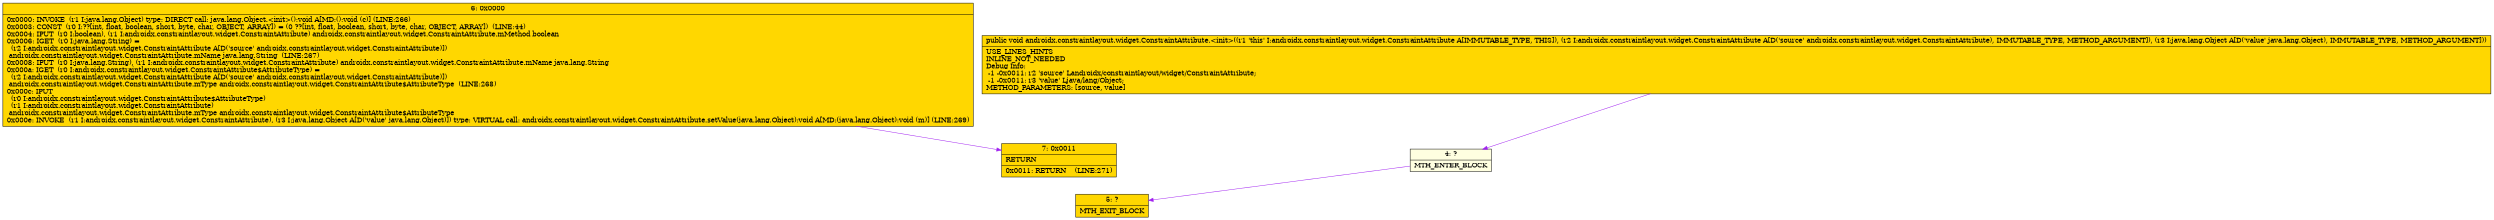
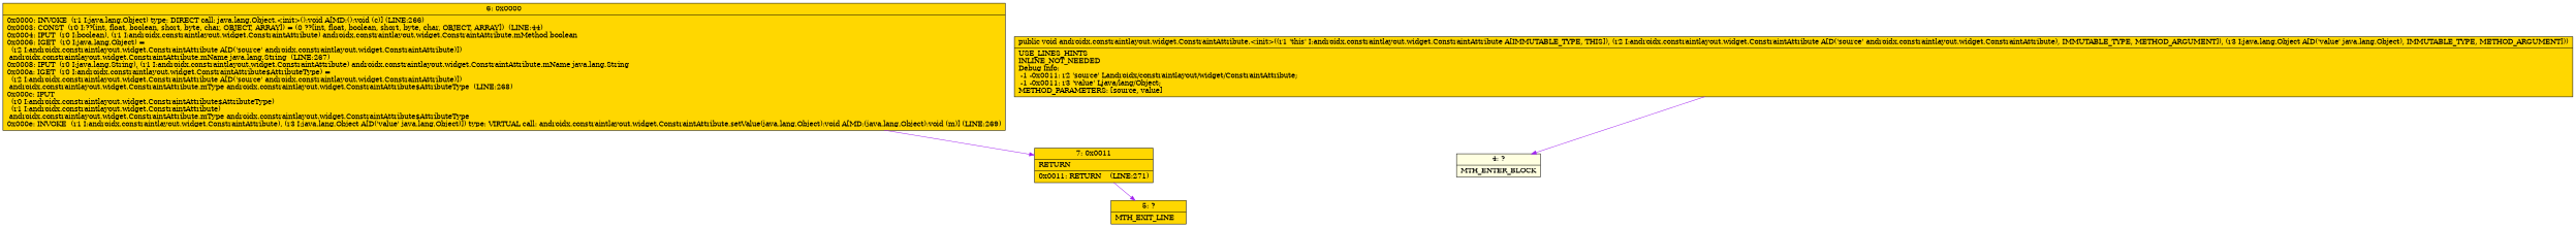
  digraph {
    node [fillcolor=gold shape=record style=filled]
    edge [color=purple]
    n1 [fillcolor=lightyellow label="{4\:\ ?|MTH_ENTER_BLOCK\l}"]
-   n2 [label="{6\:\ 0x0000|0x0000: INVOKE  (r1 I:java.lang.Object) type: DIRECT call: java.lang.Object.\<init\>():void A[MD:():void (c)] (LINE:266)\l0x0003: CONST  (r0 I:??[int, float, boolean, short, byte, char, OBJECT, ARRAY]) = (0 ??[int, float, boolean, short, byte, char, OBJECT, ARRAY])  (LINE:44)\l0x0004: IPUT  (r0 I:boolean), (r1 I:androidx.constraintlayout.widget.ConstraintAttribute) androidx.constraintlayout.widget.ConstraintAttribute.mMethod boolean \l0x0006: IGET  (r0 I:java.lang.String) = \l  (r2 I:androidx.constraintlayout.widget.ConstraintAttribute A[D('source' androidx.constraintlayout.widget.ConstraintAttribute)])\l androidx.constraintlayout.widget.ConstraintAttribute.mName java.lang.String  (LINE:267)\l0x0008: IPUT  (r0 I:java.lang.String), (r1 I:androidx.constraintlayout.widget.ConstraintAttribute) androidx.constraintlayout.widget.ConstraintAttribute.mName java.lang.String \l0x000a: IGET  (r0 I:androidx.constraintlayout.widget.ConstraintAttribute$AttributeType) = \l  (r2 I:androidx.constraintlayout.widget.ConstraintAttribute A[D('source' androidx.constraintlayout.widget.ConstraintAttribute)])\l androidx.constraintlayout.widget.ConstraintAttribute.mType androidx.constraintlayout.widget.ConstraintAttribute$AttributeType  (LINE:268)\l0x000c: IPUT  \l  (r0 I:androidx.constraintlayout.widget.ConstraintAttribute$AttributeType)\l  (r1 I:androidx.constraintlayout.widget.ConstraintAttribute)\l androidx.constraintlayout.widget.ConstraintAttribute.mType androidx.constraintlayout.widget.ConstraintAttribute$AttributeType \l0x000e: INVOKE  (r1 I:androidx.constraintlayout.widget.ConstraintAttribute), (r3 I:java.lang.Object A[D('value' java.lang.Object)]) type: VIRTUAL call: androidx.constraintlayout.widget.ConstraintAttribute.setValue(java.lang.Object):void A[MD:(java.lang.Object):void (m)] (LINE:269)\l}"]
+   n2 [label="{6\:\ 0x0000|0x0000: INVOKE  (r1 I:java.lang.Object) type: DIRECT call: java.lang.Object.\<init\>():void A[MD:():void (c)] (LINE:266)\l0x0003: CONST  (r0 I:??[int, float, boolean, short, byte, char, OBJECT, ARRAY]) = (0 ??[int, float, boolean, short, byte, char, OBJECT, ARRAY])  (LINE:44)\l0x0004: IPUT  (r0 I:boolean), (r1 I:androidx.constraintlayout.widget.ConstraintAttribute) androidx.constraintlayout.widget.ConstraintAttribute.mMethod boolean \l0x0006: IGET  (r0 I:java.lang.Object) = \l  (r2 I:androidx.constraintlayout.widget.ConstraintAttribute A[D('source' androidx.constraintlayout.widget.ConstraintAttribute)])\l androidx.constraintlayout.widget.ConstraintAttribute.mName java.lang.String  (LINE:267)\l0x0008: IPUT  (r0 I:java.lang.String), (r1 I:androidx.constraintlayout.widget.ConstraintAttribute) androidx.constraintlayout.widget.ConstraintAttribute.mName java.lang.String \l0x000a: IGET  (r0 I:androidx.constraintlayout.widget.ConstraintAttribute$AttributeType) = \l  (r2 I:androidx.constraintlayout.widget.ConstraintAttribute A[D('source' androidx.constraintlayout.widget.ConstraintAttribute)])\l androidx.constraintlayout.widget.ConstraintAttribute.mType androidx.constraintlayout.widget.ConstraintAttribute$AttributeType  (LINE:268)\l0x000c: IPUT  \l  (r0 I:androidx.constraintlayout.widget.ConstraintAttribute$AttributeType)\l  (r1 I:androidx.constraintlayout.widget.ConstraintAttribute)\l androidx.constraintlayout.widget.ConstraintAttribute.mType androidx.constraintlayout.widget.ConstraintAttribute$AttributeType \l0x000e: INVOKE  (r1 I:androidx.constraintlayout.widget.ConstraintAttribute), (r3 I:java.lang.Object A[D('value' java.lang.Object)]) type: VIRTUAL call: androidx.constraintlayout.widget.ConstraintAttribute.setValue(java.lang.Object):void A[MD:(java.lang.Object):void (m)] (LINE:269)\l}"]
    n3 [label="{7\:\ 0x0011|RETURN\l|0x0011: RETURN    (LINE:271)\l}"]
-   n4 [label="{5\:\ ?|MTH_EXIT_BLOCK\l}"]
+   n4 [label="{5\:\ ?|MTH_EXIT_LINE\l}"]
    n5 [label="{public void androidx.constraintlayout.widget.ConstraintAttribute.\<init\>((r1 'this' I:androidx.constraintlayout.widget.ConstraintAttribute A[IMMUTABLE_TYPE, THIS]), (r2 I:androidx.constraintlayout.widget.ConstraintAttribute A[D('source' androidx.constraintlayout.widget.ConstraintAttribute), IMMUTABLE_TYPE, METHOD_ARGUMENT]), (r3 I:java.lang.Object A[D('value' java.lang.Object), IMMUTABLE_TYPE, METHOD_ARGUMENT]))  | USE_LINES_HINTS\lINLINE_NOT_NEEDED\lDebug Info:\l  \-1 \-0x0011: r2 'source' Landroidx\/constraintlayout\/widget\/ConstraintAttribute;\l  \-1 \-0x0011: r3 'value' Ljava\/lang\/Object;\lMETHOD_PARAMETERS: [source, value]\l}"]
    n2 -> n3
-   n1 -> n4
+   n3 -> n4
    n5 -> n1
  }
